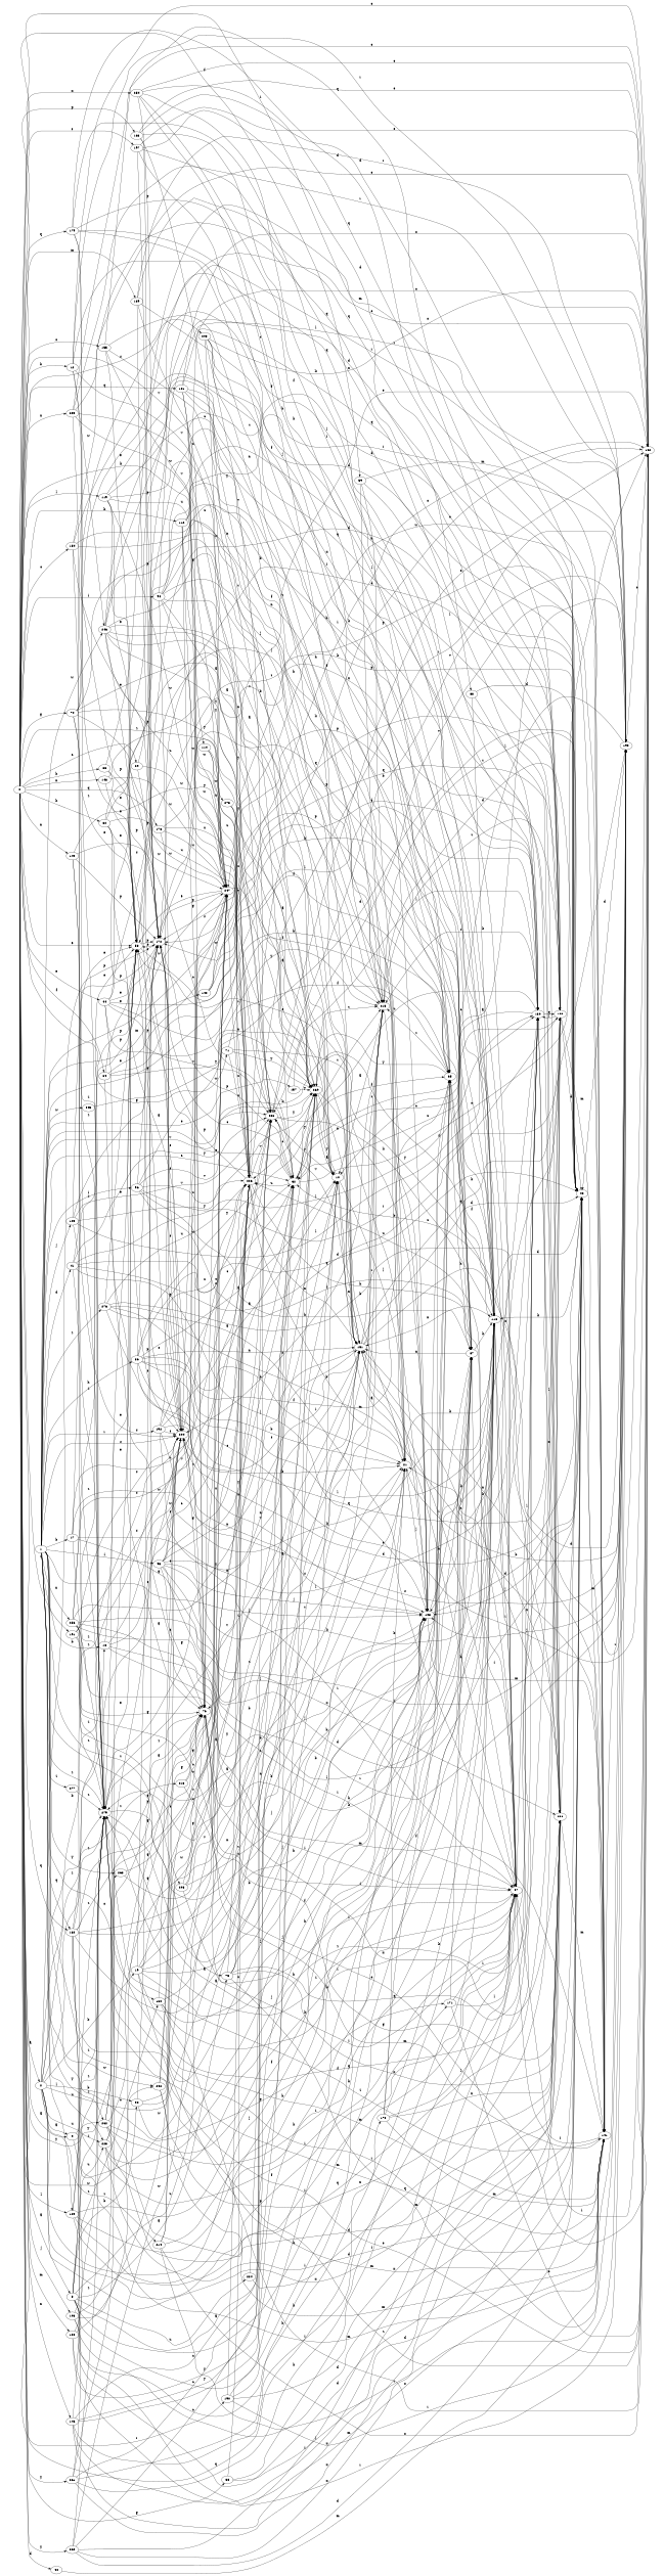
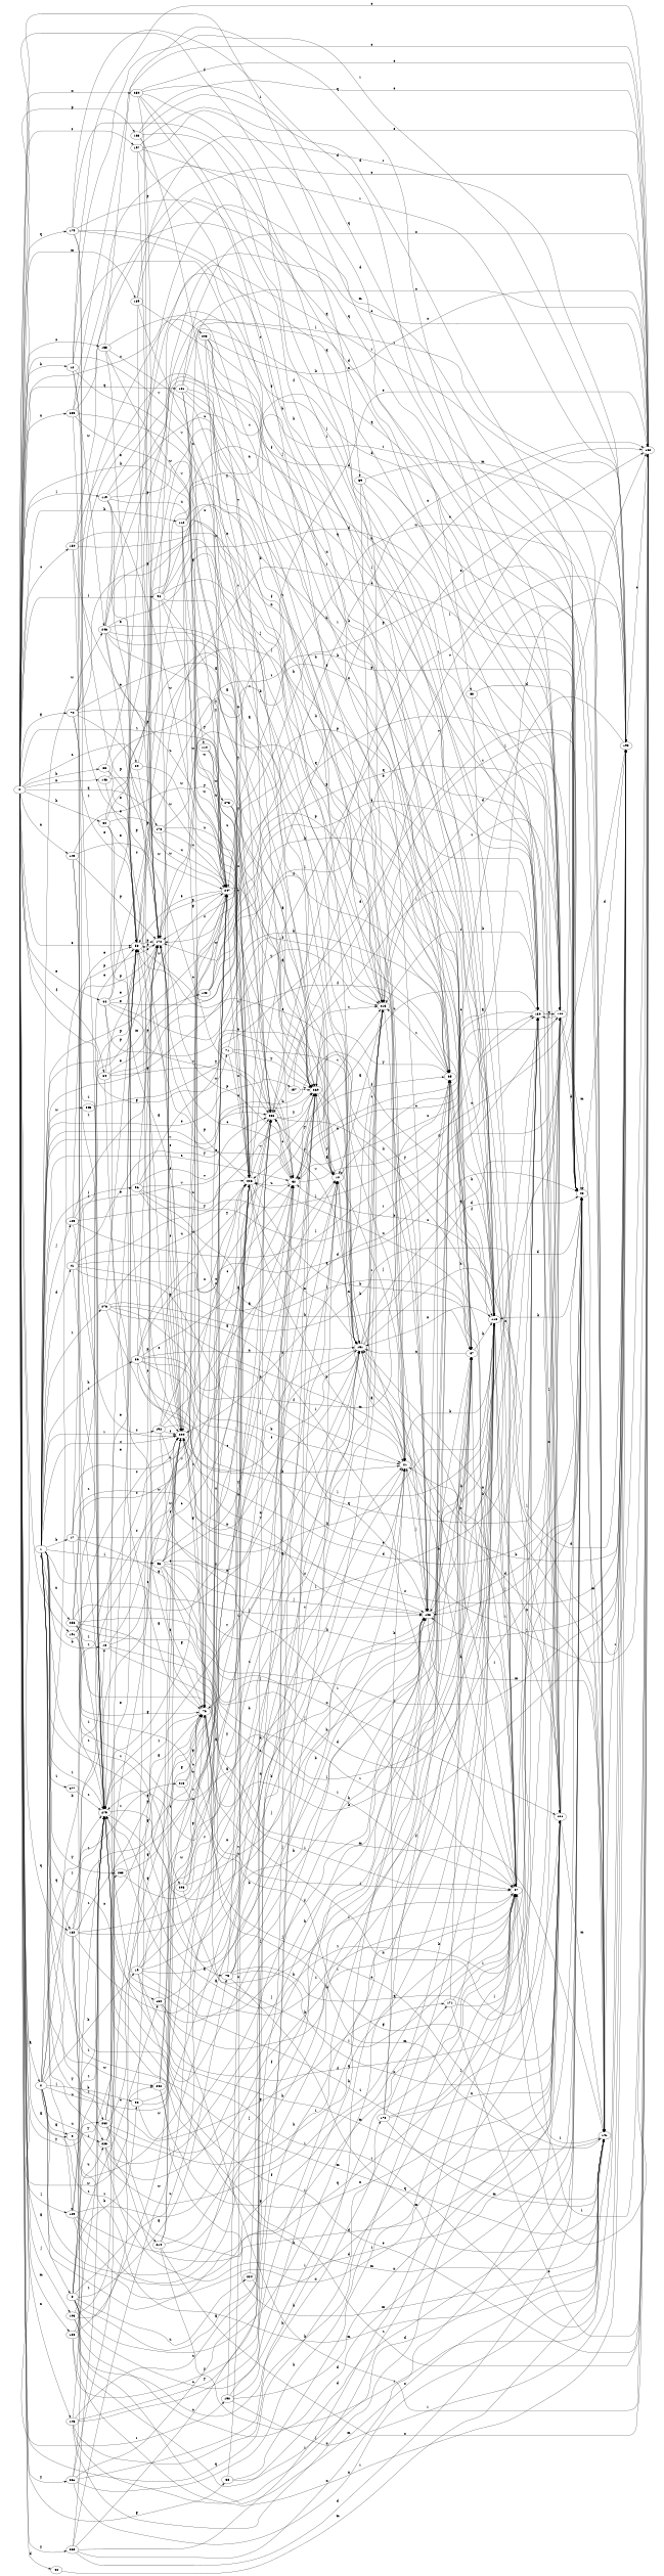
  strict digraph {
    rankdir=LR
    0
    2
    3
    9
    12
    29
    40
    44
    53
    59
    64
    68
    71
    74
    82
    83
    88
    94
    103
    112
    114
    119
    129
    138
    139
    146
    148
    149
    154
    155
    163
    176
    178
    179
    181
    182
    190
    191
    197
    203
    236
    242
    254
    255
    260
    261
    262
    273
    18
    32
    108
    171
    223
    279
    10
    19
    n57 [label=90]
    172
    213
    214
    258
    75
    118
    141
    160
    268
    43
    97
    224
    226
    204
    246
    65
    162
    193
    247
    183
    151
    76
    130
    21
    215
    269
    87
    1
    17
    41
    86
    95
    96
    105
    140
    157
    192
    208
    243
    256
    276
    277
    0 -> 2 [label=a]
    0 -> 3 [label=a]
    0 -> 9 [label=a]
    0 -> 12 [label=b]
    0 -> 29 [label=c]
    0 -> 40 [label=d]
    0 -> 44 [label=e]
    0 -> 53 [label=e]
    0 -> 59 [label=f]
    0 -> 64 [label=f]
    0 -> 68 [label=g]
    0 -> 71 [label=g]
    0 -> 74 [label=g]
    0 -> 82 [label=h]
    0 -> 83 [label=h]
    0 -> 88 [label=i]
    0 -> 94 [label=i]
    0 -> 103 [label=j]
    0 -> 112 [label=k]
    0 -> 114 [label=k]
    0 -> 119 [label=l]
    0 -> 129 [label=l]
    0 -> 138 [label=m]
    0 -> 139 [label=m]
    0 -> 146 [label=n]
    0 -> 148 [label=n]
    0 -> 149 [label=n]
    0 -> 154 [label=o]
    0 -> 155 [label=o]
    0 -> 163 [label=p]
    0 -> 176 [label=q]
    0 -> 178 [label=q]
    0 -> 179 [label=q]
    0 -> 181 [label=q]
    0 -> 182 [label=q]
    0 -> 190 [label=r]
    0 -> 191 [label=r]
    0 -> 197 [label=s]
    0 -> 203 [label=s]
    0 -> 236 [label=v]
    0 -> 242 [label=w]
    0 -> 254 [label=x]
    0 -> 255 [label=x]
    0 -> 260 [label=y]
    0 -> 261 [label=y]
    0 -> 262 [label=y]
    0 -> 273 [label=z]
    2 -> 9 [label=a]
    2 -> 18 [label=b]
    2 -> 32 [label=c]
    2 -> 108 [label=j]
    2 -> 171 [label=p]
    2 -> 223 [label=u]
    2 -> 279 [label=z]
    2 -> 10 [label=a]
    2 -> 19 [label=b]
    2 -> n57 [label=b]
    2 -> 172 [label=p]
    2 -> 213 [label=t]
    2 -> 214 [label=t]
    2 -> 258 [label=x]
    3 -> 223 [label=u]
    3 -> 10 [label=a]
    3 -> n57 [label=b]
    3 -> 75 [label=g]
    3 -> 118 [label=k]
    3 -> 141 [label=m]
    3 -> 160 [label=o]
    3 -> 268 [label=y]
    3 -> 43 [label=d]
    3 -> 97 [label=i]
    3 -> 224 [label=u]
    3 -> 226 [label=u]
    9 -> 279 [label=z]
    9 -> 10 [label=a]
    12 -> 236 [label=v]
    12 -> 204 [label=s]
    12 -> 246 [label=w]
    12 -> 65 [label=f]
    12 -> 162 [label=o]
    12 -> 193 [label=r]
    29 -> 172 [label=p]
    29 -> 97 [label=i]
    29 -> 247 [label=w]
    40 -> 141 [label=m]
    44 -> 53 [label=e]
    44 -> 236 [label=v]
    44 -> 118 [label=k]
    44 -> 43 [label=d]
    44 -> 65 [label=f]
    44 -> 183 [label=q]
    44 -> 151 [label=n]
    44 -> 76 [label=g]
    53 -> 172 [label=p]
    53 -> 258 [label=x]
    53 -> 118 [label=k]
    53 -> 65 [label=f]
    53 -> 193 [label=r]
    59 -> 141 [label=m]
    59 -> 130 [label=l]
    59 -> 21 [label=b]
    59 -> 215 [label=t]
    64 -> 53 [label=e]
    64 -> 162 [label=o]
    64 -> 76 [label=g]
    64 -> 269 [label=y]
    64 -> 87 [label=h]
    68 -> 43 [label=d]
    68 -> 97 [label=i]
    68 -> 226 [label=u]
    71 -> 108 [label=j]
    71 -> 226 [label=u]
    71 -> 65 [label=f]
    71 -> 269 [label=y]
    74 -> 53 [label=e]
    74 -> 108 [label=j]
    74 -> 279 [label=z]
    74 -> 10 [label=a]
    74 -> 162 [label=o]
    74 -> 247 [label=w]
    74 -> 183 [label=q]
    74 -> 269 [label=y]
    82 -> 53 [label=e]
    82 -> 10 [label=a]
    82 -> 43 [label=d]
    82 -> 226 [label=u]
    82 -> 204 [label=s]
    82 -> 76 [label=g]
    83 -> 53 [label=e]
    83 -> 172 [label=p]
    83 -> 141 [label=m]
    88 -> 118 [label=k]
    88 -> 43 [label=d]
    88 -> 130 [label=l]
    94 -> 10 [label=a]
    94 -> 43 [label=d]
    94 -> 97 [label=i]
    94 -> 204 [label=s]
    94 -> 193 [label=r]
    94 -> 247 [label=w]
    94 -> 215 [label=t]
    94 -> 269 [label=y]
    94 -> 87 [label=h]
    103 -> 279 [label=z]
    103 -> 118 [label=k]
    103 -> 43 [label=d]
    103 -> 247 [label=w]
    103 -> 76 [label=g]
    112 -> 258 [label=x]
    112 -> 118 [label=k]
    112 -> 226 [label=u]
    112 -> 162 [label=o]
    112 -> 247 [label=w]
    112 -> 76 [label=g]
    114 -> 236 [label=v]
    114 -> 226 [label=u]
    114 -> 247 [label=w]
    119 -> 53 [label=e]
    119 -> 32 [label=c]
    119 -> 226 [label=u]
    119 -> 204 [label=s]
    119 -> 247 [label=w]
    119 -> 130 [label=l]
    119 -> 21 [label=b]
    129 -> 279 [label=z]
    129 -> 118 [label=k]
    129 -> 97 [label=i]
    129 -> 204 [label=s]
    129 -> 65 [label=f]
    129 -> 87 [label=h]
    138 -> 279 [label=z]
    138 -> 193 [label=r]
    138 -> 76 [label=g]
    138 -> 269 [label=y]
    139 -> 172 [label=p]
    139 -> 226 [label=u]
    139 -> 193 [label=r]
    139 -> 183 [label=q]
    139 -> 151 [label=n]
    146 -> 32 [label=c]
    146 -> 279 [label=z]
    146 -> 258 [label=x]
-   146 -> 97 [label=i]
+   146 -> 97 [label=k]
    146 -> 65 [label=f]
    146 -> 130 [label=l]
    146 -> 269 [label=y]
    148 -> 53 [label=e]
    148 -> 247 [label=w]
    148 -> 269 [label=y]
    149 -> 32 [label=c]
    149 -> 279 [label=z]
    149 -> 172 [label=p]
    149 -> 204 [label=s]
    149 -> 269 [label=y]
    154 -> 279 [label=z]
    154 -> 258 [label=x]
    154 -> 226 [label=u]
    154 -> 65 [label=f]
    154 -> 162 [label=o]
    154 -> 215 [label=t]
    155 -> 53 [label=e]
    155 -> 32 [label=c]
    155 -> 247 [label=w]
    155 -> 183 [label=q]
    155 -> 215 [label=t]
    163 -> 172 [label=p]
    163 -> 43 [label=d]
    163 -> 97 [label=i]
    163 -> 162 [label=o]
    163 -> 269 [label=y]
    176 -> 226 [label=u]
    176 -> 204 [label=s]
    176 -> 247 [label=w]
    176 -> 269 [label=y]
    178 -> 258 [label=x]
    178 -> 118 [label=k]
    178 -> 141 [label=m]
    178 -> 65 [label=f]
    178 -> 130 [label=l]
    178 -> 21 [label=b]
    179 -> 279 [label=z]
    179 -> 172 [label=p]
    179 -> 118 [label=k]
    179 -> 43 [label=d]
    179 -> 65 [label=f]
    179 -> 130 [label=l]
    179 -> 87 [label=h]
    181 -> 162 [label=o]
    181 -> 247 [label=w]
    181 -> 183 [label=q]
    181 -> 151 [label=n]
    181 -> 76 [label=g]
    181 -> 215 [label=t]
    181 -> 87 [label=h]
    182 -> 32 [label=c]
    182 -> 108 [label=j]
    182 -> 279 [label=z]
    182 -> 10 [label=a]
    182 -> 141 [label=m]
    182 -> 97 [label=i]
    182 -> 204 [label=s]
    182 -> 151 [label=n]
    182 -> 21 [label=b]
    182 -> 215 [label=t]
    190 -> 258 [label=x]
    190 -> 226 [label=u]
    190 -> 65 [label=f]
    190 -> 193 [label=r]
    190 -> 87 [label=h]
    191 -> 279 [label=z]
    191 -> 172 [label=p]
    191 -> 204 [label=s]
    191 -> 247 [label=w]
    191 -> 21 [label=b]
    197 -> 108 [label=j]
    197 -> 172 [label=p]
    197 -> 258 [label=x]
    197 -> 43 [label=d]
    197 -> 162 [label=o]
    203 -> 236 [label=v]
    203 -> 118 [label=k]
    203 -> 65 [label=f]
    203 -> 162 [label=o]
    203 -> 247 [label=w]
    203 -> 130 [label=l]
    236 -> 32 [label=c]
    236 -> 118 [label=k]
    236 -> 162 [label=o]
    236 -> 269 [label=y]
    242 -> 258 [label=x]
    242 -> 141 [label=m]
    242 -> 204 [label=s]
    242 -> 247 [label=w]
    254 -> 172 [label=p]
    254 -> 118 [label=k]
    254 -> 65 [label=f]
    254 -> 162 [label=o]
    254 -> 183 [label=q]
    254 -> 215 [label=t]
    255 -> 236 [label=v]
    255 -> 279 [label=z]
    255 -> 162 [label=o]
    255 -> 193 [label=r]
    255 -> 183 [label=q]
    255 -> 151 [label=n]
    260 -> 32 [label=c]
    260 -> 279 [label=z]
    260 -> 258 [label=x]
    260 -> 43 [label=d]
    260 -> 97 [label=i]
    260 -> 247 [label=w]
    261 -> 32 [label=c]
    261 -> 279 [label=z]
-   261 -> 258 [label=x]
+   261 -> 141 [label=x]
    261 -> 118 [label=k]
    261 -> 76 [label=g]
    261 -> 87 [label=h]
    262 -> 53 [label=e]
    262 -> 10 [label=a]
    262 -> 118 [label=k]
    262 -> 43 [label=d]
    262 -> 97 [label=i]
    262 -> 183 [label=q]
    262 -> 76 [label=g]
    273 -> 10 [label=a]
    273 -> 226 [label=u]
    273 -> 269 [label=y]
    18 -> 53 [label=e]
    18 -> 236 [label=v]
    18 -> 141 [label=m]
    18 -> 247 [label=w]
    18 -> 130 [label=l]
    32 -> 53 [label=e]
    32 -> 172 [label=p]
    32 -> 226 [label=u]
    32 -> 65 [label=f]
    32 -> 162 [label=o]
    32 -> 215 [label=t]
    32 -> 269 [label=y]
    108 -> 53 [label=e]
    108 -> 118 [label=k]
    108 -> 141 [label=m]
    108 -> 43 [label=d]
    108 -> 204 [label=s]
    108 -> 65 [label=f]
    171 -> 97 [label=i]
    171 -> 162 [label=o]
    171 -> 130 [label=l]
    171 -> 87 [label=h]
    223 -> 53 [label=e]
    223 -> 108 [label=j]
    223 -> 43 [label=d]
    223 -> 204 [label=s]
    223 -> 87 [label=h]
    279 -> 53 [label=e]
    279 -> 108 [label=j]
    279 -> 141 [label=m]
    279 -> 162 [label=o]
    279 -> 193 [label=r]
    279 -> 269 [label=y]
    279 -> 87 [label=h]
    10 -> 236 [label=v]
    10 -> 108 [label=j]
    10 -> 151 [label=n]
    10 -> 269 [label=y]
    19 -> 108 [label=j]
    19 -> 172 [label=p]
    19 -> 141 [label=m]
    19 -> 226 [label=u]
    19 -> 183 [label=q]
    19 -> 21 [label=b]
    19 -> 215 [label=t]
    19 -> 269 [label=y]
    19 -> 87 [label=h]
    n57 -> 236 [label=v]
    n57 -> 108 [label=j]
    n57 -> 172 [label=p]
    n57 -> 247 [label=w]
    172 -> 53 [label=e]
    172 -> 32 [label=c]
    172 -> 43 [label=d]
    172 -> 204 [label=s]
    213 -> 97 [label=i]
    213 -> 226 [label=u]
    213 -> 76 [label=g]
    214 -> 118 [label=k]
    214 -> 204 [label=s]
    214 -> 162 [label=o]
    214 -> 193 [label=r]
    214 -> 76 [label=g]
    258 -> 32 [label=c]
    258 -> 141 [label=m]
    258 -> 43 [label=d]
    258 -> 151 [label=n]
    258 -> 76 [label=g]
    258 -> 130 [label=l]
    75 -> 258 [label=x]
    75 -> 141 [label=m]
    75 -> 226 [label=u]
    75 -> 183 [label=q]
    75 -> 21 [label=b]
    75 -> 215 [label=t]
    75 -> 87 [label=h]
    118 -> 108 [label=j]
    118 -> 172 [label=p]
    118 -> 258 [label=x]
    118 -> 43 [label=d]
    118 -> 97 [label=i]
    118 -> 65 [label=f]
    118 -> 151 [label=n]
    118 -> 269 [label=y]
    141 -> 236 [label=v]
    141 -> 279 [label=z]
    141 -> 172 [label=p]
    141 -> 97 [label=i]
    141 -> 193 [label=r]
    141 -> 247 [label=w]
    141 -> 151 [label=n]
    160 -> 97 [label=i]
    160 -> 204 [label=s]
    160 -> 65 [label=f]
    160 -> 162 [label=o]
    160 -> 151 [label=n]
    268 -> 236 [label=v]
    268 -> 21 [label=b]
    43 -> 108 [label=j]
    43 -> 172 [label=p]
    43 -> 118 [label=k]
    43 -> 141 [label=m]
    43 -> 215 [label=t]
    97 -> 279 [label=z]
    97 -> 172 [label=p]
    97 -> 226 [label=u]
    97 -> 151 [label=n]
    97 -> 130 [label=l]
    224 -> 236 [label=v]
    224 -> 183 [label=q]
    226 -> 236 [label=v]
    226 -> 172 [label=p]
    226 -> 204 [label=s]
    226 -> 162 [label=o]
    226 -> 193 [label=r]
    226 -> 151 [label=n]
    226 -> 76 [label=g]
    226 -> 21 [label=b]
    226 -> 87 [label=h]
    204 -> 53 [label=e]
    204 -> 172 [label=p]
    204 -> 43 [label=d]
    204 -> 76 [label=g]
    246 -> 53 [label=e]
    246 -> 108 [label=j]
    246 -> 43 [label=d]
    246 -> 193 [label=r]
    246 -> 247 [label=w]
    246 -> 151 [label=n]
    246 -> 21 [label=b]
    246 -> 215 [label=t]
    246 -> 269 [label=y]
    246 -> 87 [label=h]
    65 -> 118 [label=k]
    65 -> 215 [label=t]
    65 -> 269 [label=y]
    65 -> 87 [label=h]
    162 -> 279 [label=z]
    162 -> 97 [label=i]
    193 -> 236 [label=v]
    193 -> 32 [label=c]
    193 -> 108 [label=j]
    193 -> 10 [label=a]
    193 -> 43 [label=d]
    193 -> 204 [label=s]
    193 -> 162 [label=o]
    193 -> 21 [label=b]
    247 -> 53 [label=e]
    247 -> 10 [label=a]
    247 -> 172 [label=p]
    247 -> 226 [label=u]
    247 -> 204 [label=s]
    183 -> 32 [label=c]
    183 -> 279 [label=z]
    183 -> 141 [label=m]
    183 -> 43 [label=d]
    183 -> 130 [label=l]
    183 -> 21 [label=b]
    183 -> 215 [label=t]
    151 -> 236 [label=v]
    151 -> 279 [label=z]
    151 -> 43 [label=d]
    151 -> 97 [label=i]
    151 -> 204 [label=s]
    151 -> 162 [label=o]
    151 -> 183 [label=q]
    151 -> 76 [label=g]
    151 -> 215 [label=t]
    76 -> 279 [label=z]
    76 -> 258 [label=x]
    76 -> 118 [label=k]
    76 -> 141 [label=m]
    76 -> 97 [label=i]
    76 -> 247 [label=w]
    130 -> 32 [label=c]
    130 -> 258 [label=x]
    130 -> 226 [label=u]
    130 -> 183 [label=q]
    130 -> 215 [label=t]
    21 -> 108 [label=j]
    21 -> 10 [label=a]
    21 -> 118 [label=k]
    215 -> 279 [label=z]
    215 -> 10 [label=a]
    215 -> 43 [label=d]
    215 -> 204 [label=s]
    215 -> 21 [label=b]
    269 -> 10 [label=a]
    269 -> 151 [label=n]
    269 -> 21 [label=b]
    269 -> 215 [label=t]
    87 -> 172 [label=p]
    87 -> 118 [label=k]
    87 -> 97 [label=i]
    87 -> 151 [label=n]
    1 -> 129 [label=l]
    1 -> 182 [label=q]
    1 -> 236 [label=v]
    1 -> 242 [label=w]
    1 -> 262 [label=y]
    1 -> 18 [label=b]
    1 -> 32 [label=c]
    1 -> 108 [label=j]
    1 -> 171 [label=p]
    1 -> 223 [label=u]
    1 -> 279 [label=z]
    1 -> 75 [label=g]
    1 -> 118 [label=k]
    1 -> 141 [label=m]
    1 -> 160 [label=o]
    1 -> 268 [label=y]
    1 -> 204 [label=s]
    1 -> 246 [label=w]
    1 -> 183 [label=q]
    1 -> 130 [label=l]
    1 -> 17 [label=b]
    1 -> 41 [label=d]
    1 -> 86 [label=h]
    1 -> 95 [label=i]
    1 -> 96 [label=i]
    1 -> 105 [label=j]
    1 -> 140 [label=m]
    1 -> 157 [label=o]
    1 -> 192 [label=r]
    1 -> 208 [label=t]
    1 -> 243 [label=w]
    1 -> 256 [label=x]
    1 -> 276 [label=z]
    1 -> 277 [label=z]
    17 -> 53 [label=e]
    17 -> 279 [label=z]
    17 -> 258 [label=x]
    17 -> 226 [label=u]
    17 -> 151 [label=n]
    17 -> 130 [label=l]
    41 -> 53 [label=e]
    41 -> 108 [label=j]
    41 -> 279 [label=z]
    41 -> 43 [label=d]
    41 -> 183 [label=q]
    41 -> 130 [label=l]
    41 -> 269 [label=y]
    86 -> 32 [label=c]
    86 -> 108 [label=j]
    86 -> 10 [label=a]
    86 -> 172 [label=p]
    86 -> 65 [label=f]
    86 -> 183 [label=q]
    86 -> 151 [label=n]
    86 -> 130 [label=l]
    86 -> 21 [label=b]
    86 -> 269 [label=y]
    95 -> 32 [label=c]
    95 -> 108 [label=j]
    95 -> 118 [label=k]
    95 -> 97 [label=i]
    95 -> 204 [label=s]
    95 -> 193 [label=r]
    95 -> 247 [label=w]
    95 -> 151 [label=n]
    95 -> 76 [label=g]
    95 -> 269 [label=y]
    96 -> 236 [label=v]
    96 -> 172 [label=p]
    96 -> 43 [label=d]
    96 -> 97 [label=i]
    96 -> 226 [label=u]
    96 -> 193 [label=r]
    96 -> 87 [label=h]
    105 -> 236 [label=v]
    105 -> 279 [label=z]
    105 -> 172 [label=p]
    105 -> 247 [label=w]
    105 -> 130 [label=l]
    105 -> 269 [label=y]
    140 -> 162 [label=o]
    140 -> 247 [label=w]
    140 -> 183 [label=q]
    140 -> 130 [label=l]
    157 -> 130 [label=l]
    157 -> 269 [label=y]
    192 -> 32 [label=c]
    192 -> 10 [label=a]
    192 -> 118 [label=k]
    192 -> 97 [label=i]
    192 -> 226 [label=u]
    192 -> 204 [label=s]
    192 -> 21 [label=b]
    208 -> 236 [label=v]
    208 -> 108 [label=j]
    208 -> 97 [label=i]
    208 -> 76 [label=g]
    208 -> 87 [label=h]
    243 -> 215 [label=t]
    256 -> 236 [label=v]
    256 -> 108 [label=j]
    256 -> 279 [label=z]
    256 -> 172 [label=p]
    256 -> 43 [label=d]
    256 -> 97 [label=i]
    256 -> 162 [label=o]
    256 -> 193 [label=r]
    256 -> 151 [label=n]
    256 -> 76 [label=g]
    276 -> 53 [label=e]
    276 -> 141 [label=m]
    276 -> 97 [label=i]
    276 -> 226 [label=u]
    276 -> 162 [label=o]
    276 -> 193 [label=r]
    276 -> 21 [label=b]
    277 -> 279 [label=z]
  }
